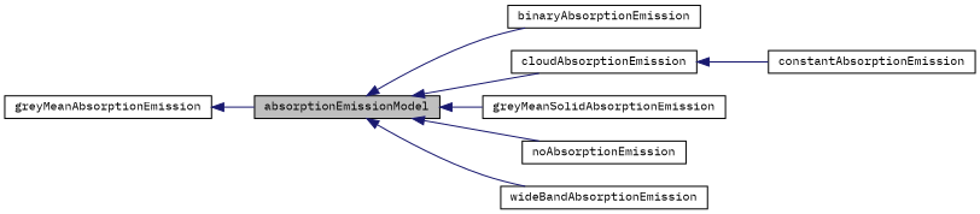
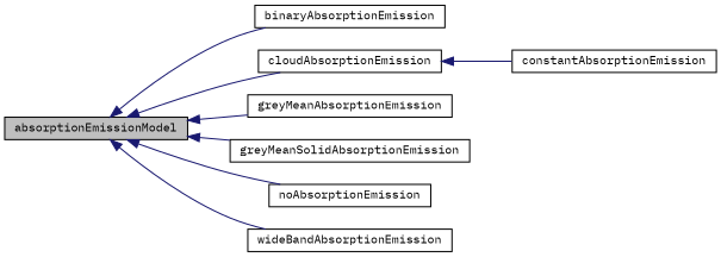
  digraph {
    fontname="IBM Plex Mono"
    rankdir=LR
    node [color=black fontname="IBM Plex Mono" fontsize=10 shape=record]
    edge [color=midnightblue dir=back fontname="IBM Plex Mono" fontsize=10 labelfontname=FreeSans labelfontsize=10 style=solid]
    n1 [fillcolor=grey75 fontcolor=black height=0.2 label=absorptionEmissionModel style=filled width=0.4]
    n2 [height=0.2 label=binaryAbsorptionEmission width=0.4]
    n3 [height=0.2 label=cloudAbsorptionEmission width=0.4]
    n4 [height=0.2 label=greyMeanAbsorptionEmission width=0.4]
    n5 [height=0.2 label=greyMeanSolidAbsorptionEmission width=0.4]
    n6 [height=0.2 label=noAbsorptionEmission width=0.4]
    n7 [height=0.2 label=wideBandAbsorptionEmission width=0.4]
    n8 [height=0.2 label=constantAbsorptionEmission width=0.4]
    n1 -> n2
    n1 -> n3
-   n4 -> n1
+   n1 -> n4
    n1 -> n5
    n1 -> n6
    n1 -> n7
    n3 -> n8
  }
